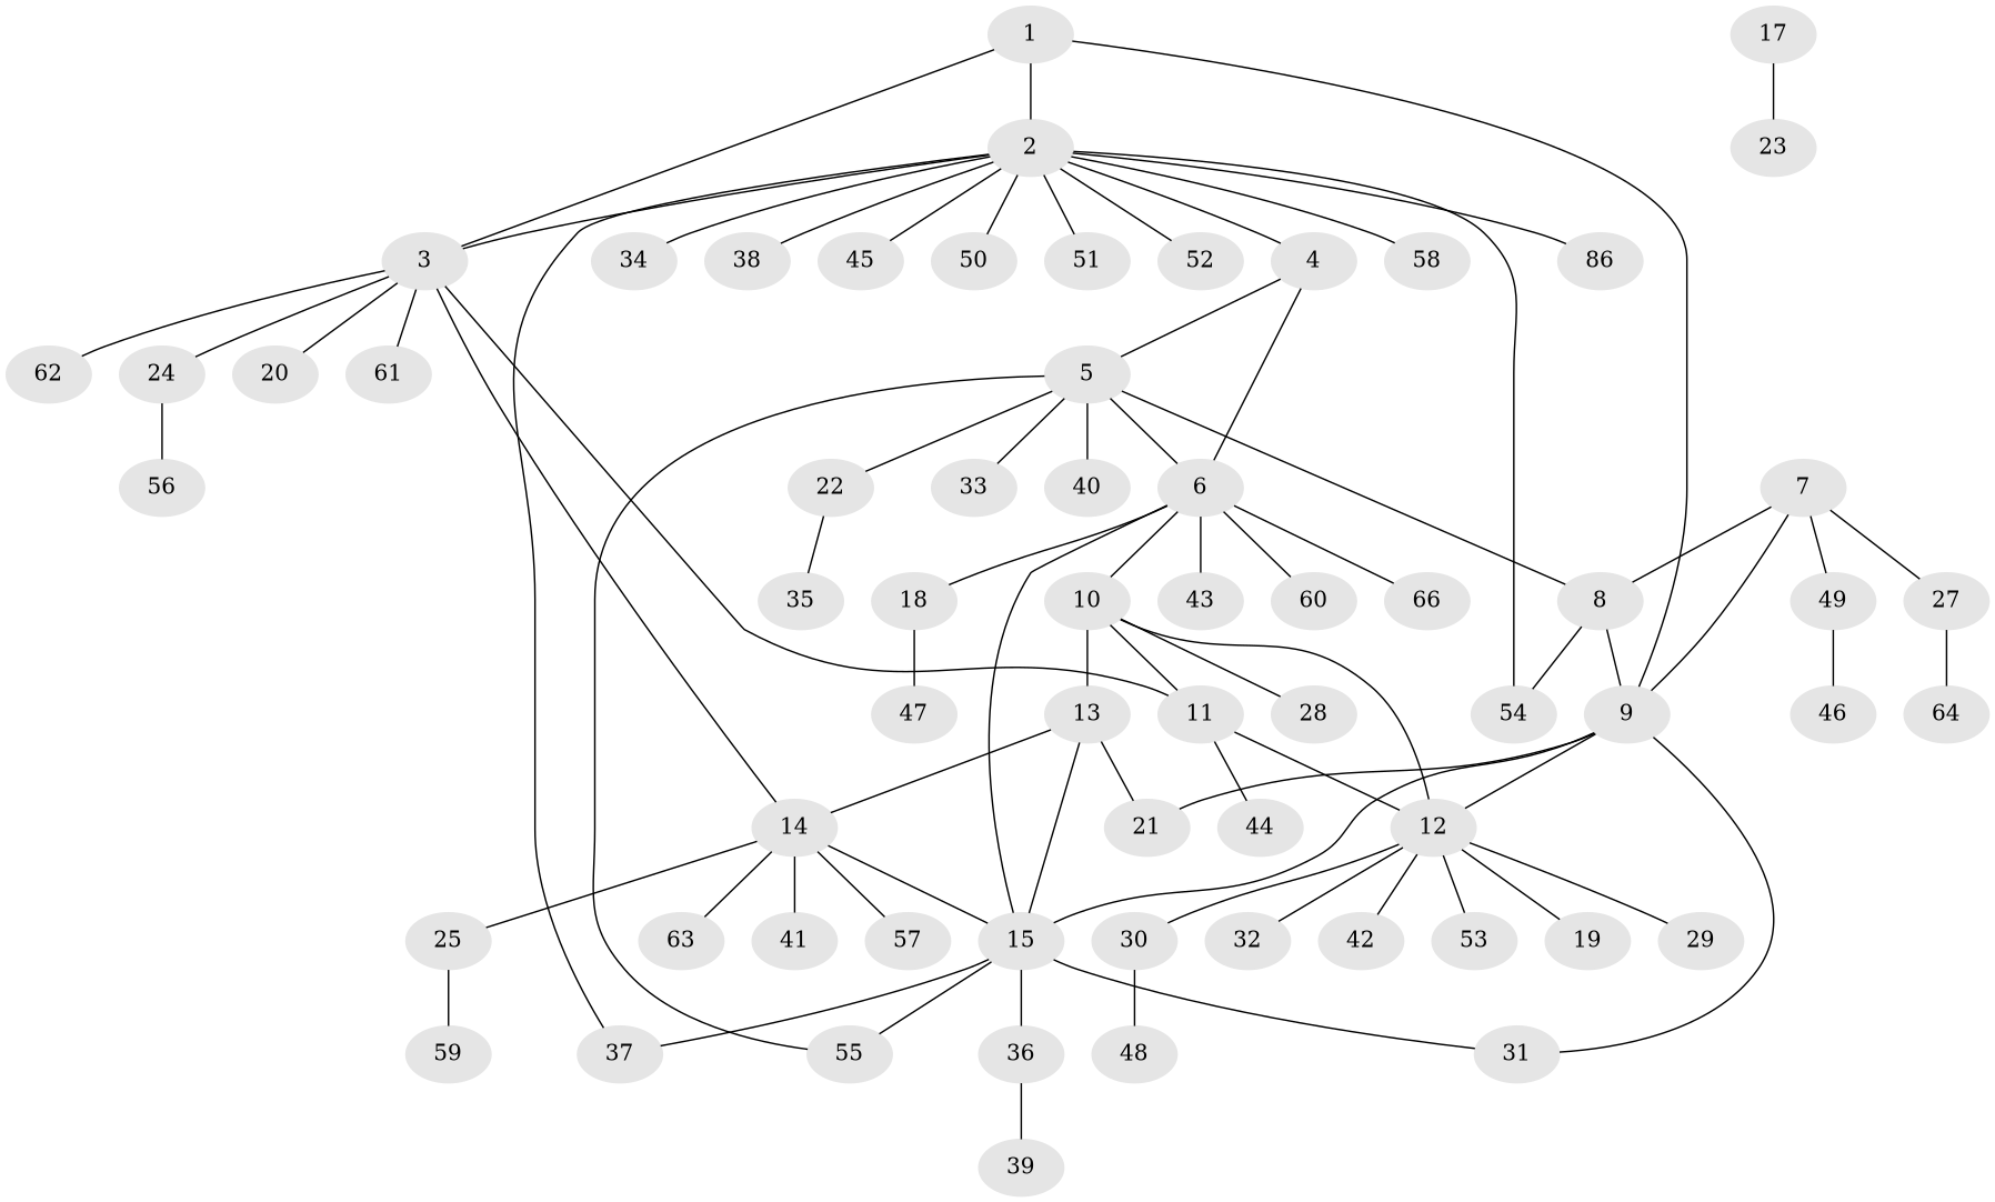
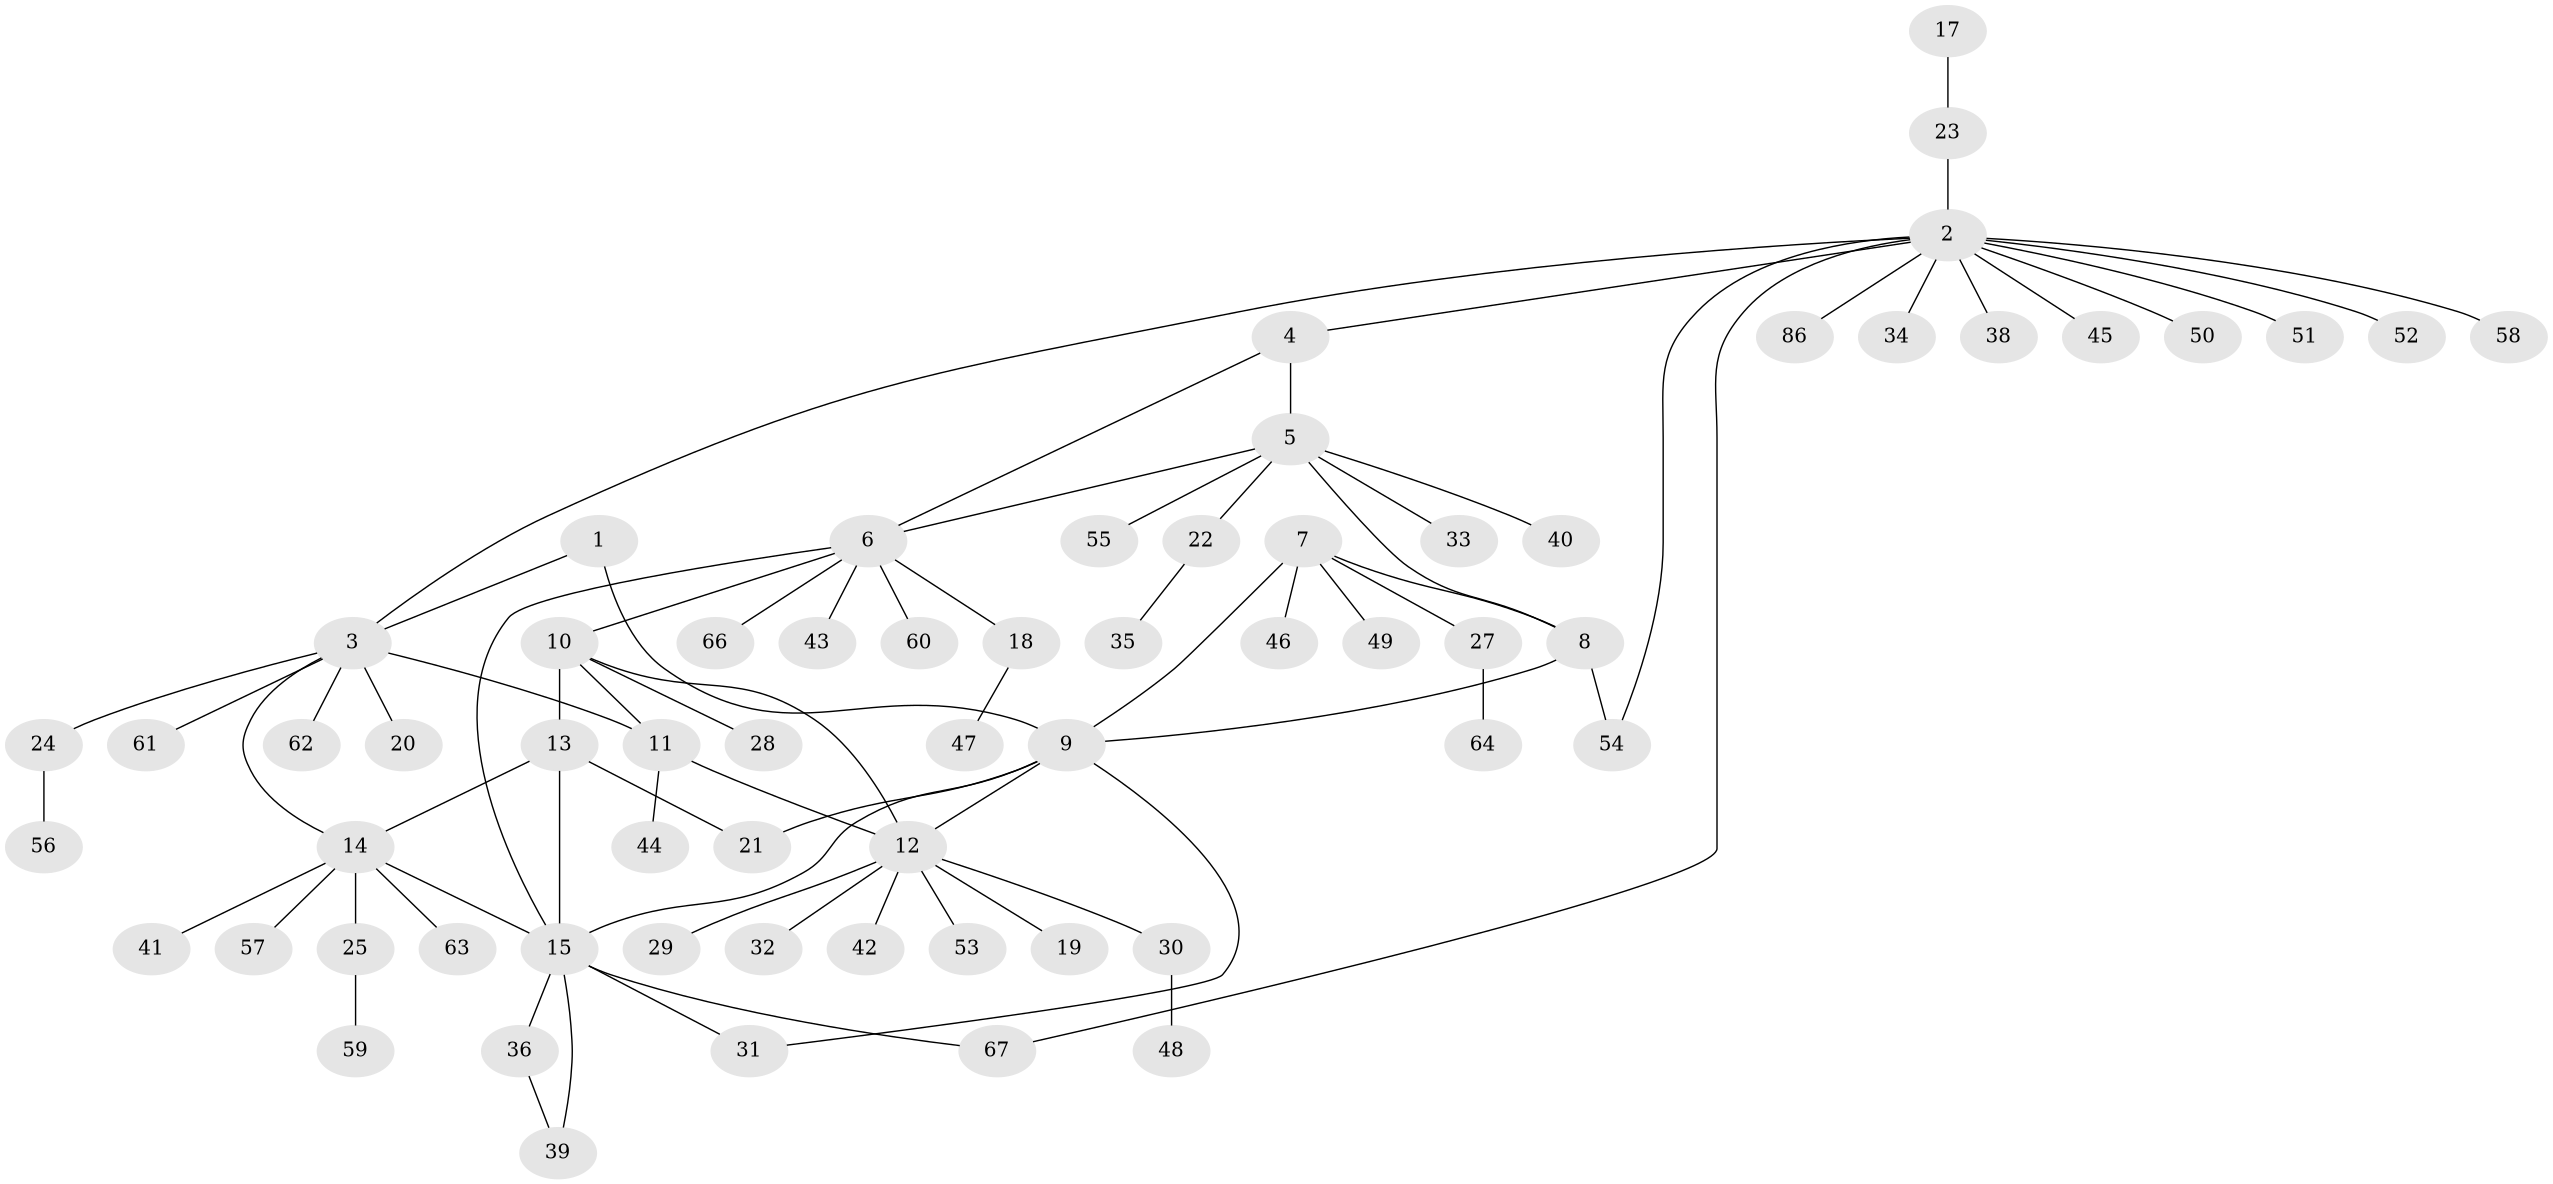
  graph {
    node [color=gray90 style=filled]
    1
    2
    3
    9
    4
    n6 [label=86]
    34
-   37
+   37 [label=67]
    38
    45
    50
    51
    52
    54
    58
    11
    14
    20
    24
    61
    62
    15
    12
    21
    31
    5
    6
    44
    25
    41
    57
    63
    56
    8
    22
    33
    40
    55
    10
    n40 [label=66]
    18
    43
    60
    35
    13
    28
    36
    47
    7
    27
    46
    49
    64
    19
    29
    30
    32
    42
    53
    48
    17
    23
    59
    39
-   1 -- 2
+   23 -- 2
    1 -- 3
    1 -- 9
    2 -- 3
    2 -- 4
    2 -- n6
    2 -- 34
    2 -- 37
    2 -- 38
    2 -- 45
    2 -- 50
    2 -- 51
    2 -- 52
    2 -- 54
    2 -- 58
    3 -- 11
    3 -- 14
    3 -- 20
    3 -- 24
    3 -- 61
    3 -- 62
    9 -- 15
    9 -- 12
    9 -- 21
    9 -- 31
    4 -- 5
    4 -- 6
    11 -- 12
    11 -- 44
    14 -- 15
    14 -- 25
    14 -- 41
    14 -- 57
    14 -- 63
    24 -- 56
    15 -- 37
    15 -- 31
-   15 -- 55
+   15 -- 39
    15 -- 36
    12 -- 19
    12 -- 29
    12 -- 30
    12 -- 32
    12 -- 42
    12 -- 53
    5 -- 6
    5 -- 8
    5 -- 22
    5 -- 33
    5 -- 40
    5 -- 55
    6 -- 15
    6 -- 10
    6 -- n40
    6 -- 18
    6 -- 43
    6 -- 60
    25 -- 59
    8 -- 9
    8 -- 54
    22 -- 35
    10 -- 11
    10 -- 12
    10 -- 13
    10 -- 28
    18 -- 47
    13 -- 14
    13 -- 15
    13 -- 21
    36 -- 39
    7 -- 9
    7 -- 8
    7 -- 27
-   49 -- 46
+   7 -- 46
    7 -- 49
    27 -- 64
    30 -- 48
    17 -- 23
  }
